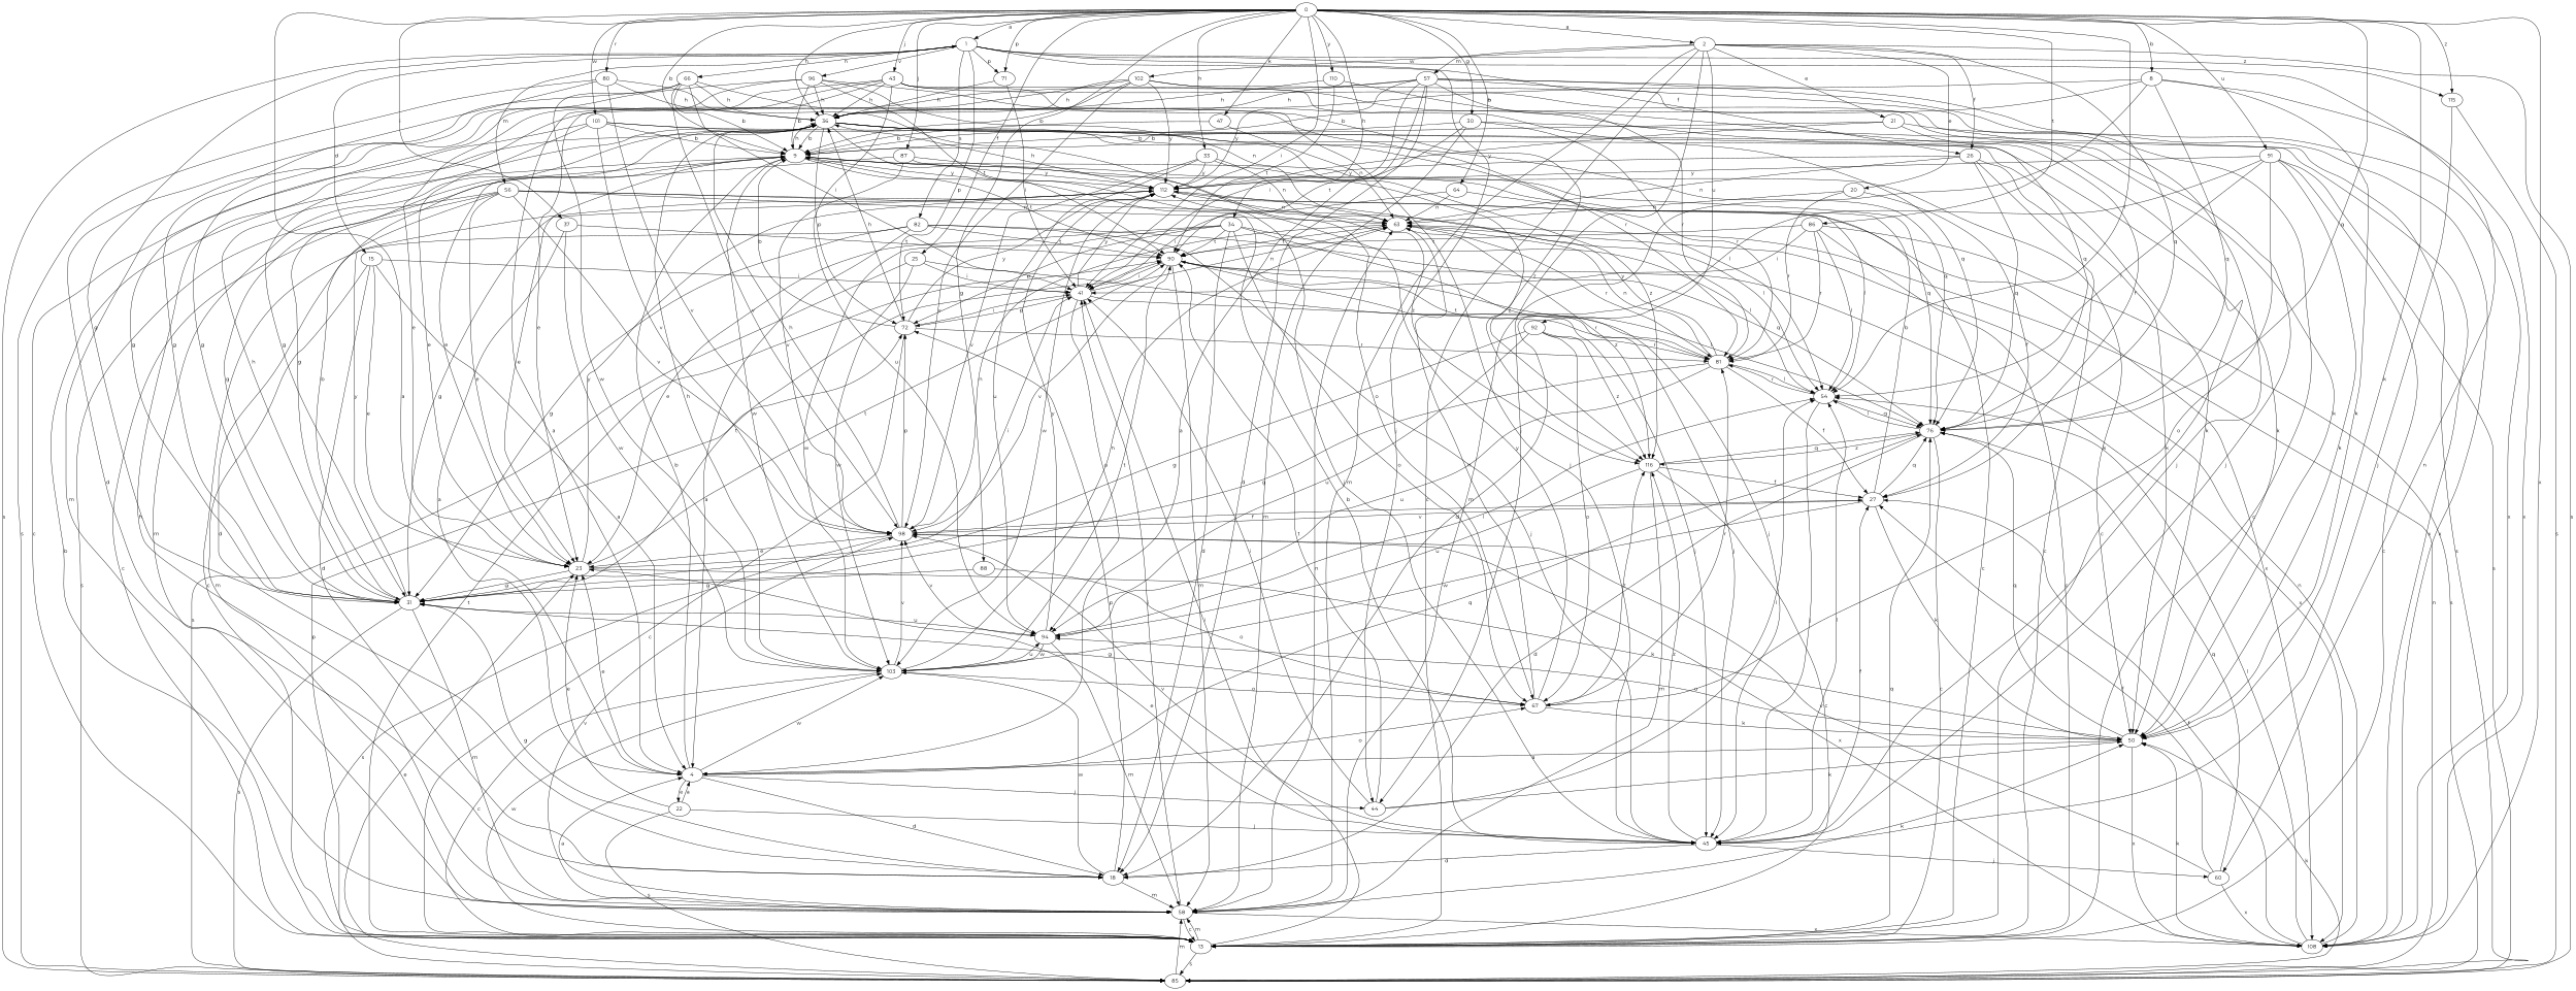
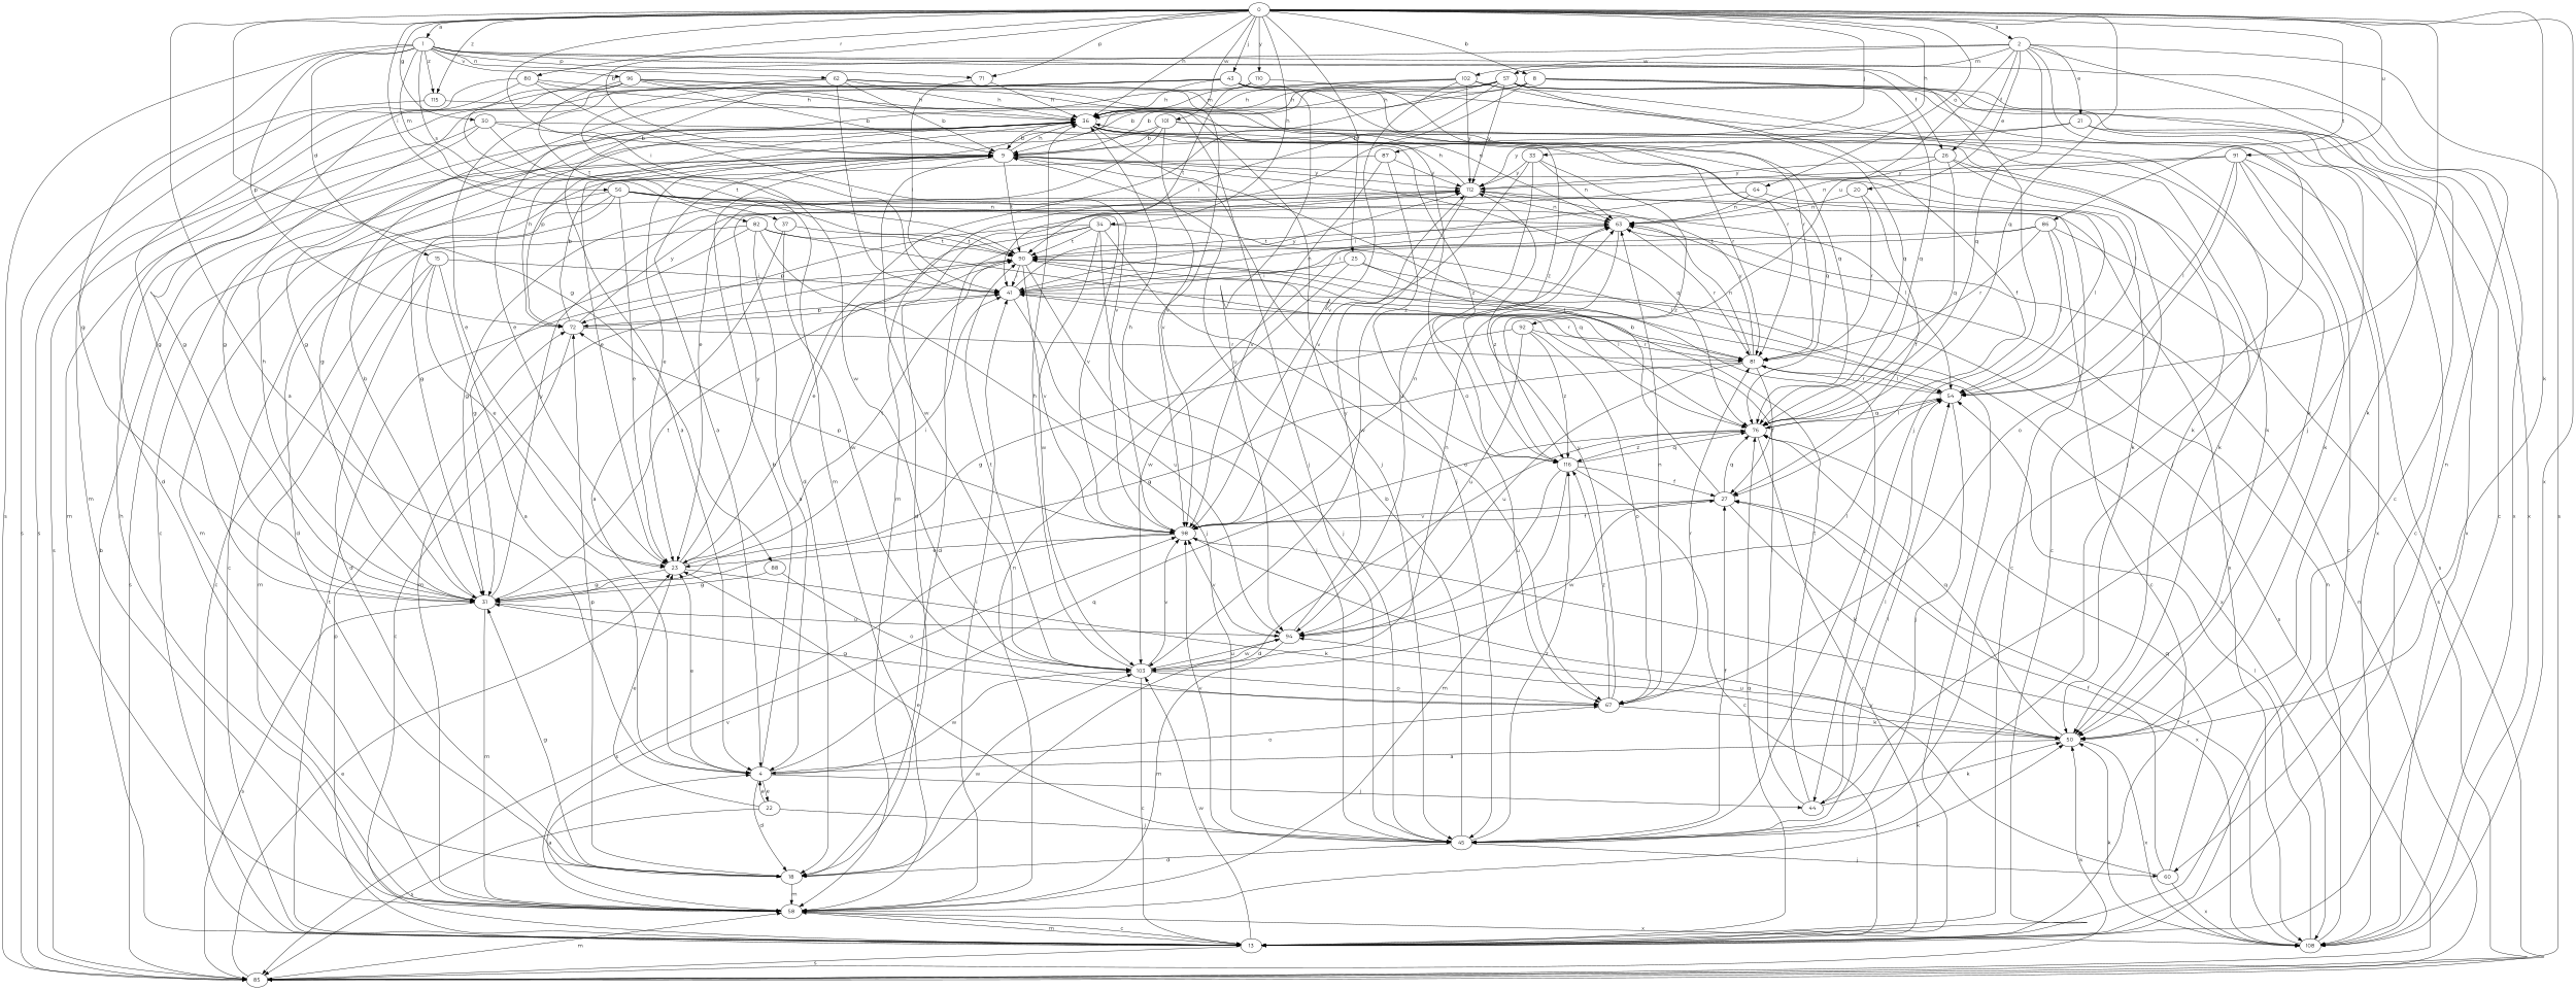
  strict digraph {
    fontname=Montserrat
    node [fontname=Montserrat]
    edge [fontname=Montserrat]
    0
    1
    2
    4
    8
    9
    25
    n8 [label=88]
    30
    33
    34
    36
    37
    41
    43
-   47
    50
    54
    64
    71
    76
    80
    86
    87
    91
    101
    108
    110
    115
    15
    26
    31
    44
    56
    60
-   62 [label=66]
+   62
    72
    82
    85
    96
    13
    20
    21
    57
    58
    92
    102
    18
    22
    23
    67
    103
    90
    112
    45
    81
    63
    98
    94
    116
    27
    0 -> 1 [label=a]
    0 -> 2 [label=a]
    0 -> 4 [label=a]
    0 -> 8 [label=b]
    0 -> 9 [label=b]
    0 -> 25 [label=f]
    0 -> n8 [label=g]
    0 -> 30 [label=g]
    0 -> 33 [label=h]
    0 -> 34 [label=h]
    0 -> 36 [label=h]
    0 -> 37 [label=i]
    0 -> 41 [label=i]
    0 -> 43 [label=j]
-   0 -> 47 [label=k]
    0 -> 50 [label=k]
    0 -> 54 [label=l]
    0 -> 64 [label=o]
    0 -> 71 [label=p]
    0 -> 76 [label=q]
    0 -> 80 [label=r]
    0 -> 86 [label=t]
    0 -> 87 [label=j]
    0 -> 91 [label=u]
    0 -> 101 [label=w]
    0 -> 108 [label=x]
    0 -> 110 [label=y]
    0 -> 115 [label=z]
    1 -> 71 [label=p]
    1 -> 115 [label=z]
    1 -> 15 [label=d]
    1 -> 26 [label=f]
-   31 -> 1 [label=g]
+   1 -> 31 [label=g]
    1 -> 44 [label=j]
    1 -> 56 [label=m]
    1 -> 60 [label=n]
    1 -> 62 [label=n]
    1 -> 72 [label=p]
    1 -> 82 [label=s]
    1 -> 85 [label=s]
    1 -> 96 [label=v]
    2 -> 76 [label=q]
    2 -> 26 [label=f]
    2 -> 44 [label=j]
    2 -> 85 [label=s]
    2 -> 13 [label=c]
    2 -> 20 [label=e]
    2 -> 21 [label=e]
    2 -> 57 [label=m]
    2 -> 58 [label=m]
    2 -> 92 [label=u]
    2 -> 102 [label=w]
    4 -> 9 [label=b]
    4 -> 76 [label=q]
    4 -> 44 [label=j]
    4 -> 18 [label=d]
    4 -> 22 [label=e]
    4 -> 23 [label=e]
    4 -> 67 [label=o]
    4 -> 103 [label=w]
    8 -> 9 [label=b]
    8 -> 36 [label=h]
    8 -> 50 [label=k]
    8 -> 76 [label=q]
    8 -> 108 [label=x]
    8 -> 58 [label=m]
    9 -> 36 [label=h]
    9 -> 50 [label=k]
    9 -> 76 [label=q]
    9 -> 58 [label=m]
    9 -> 23 [label=e]
    9 -> 103 [label=w]
    9 -> 90 [label=t]
    9 -> 112 [label=y]
    25 -> 41 [label=i]
    25 -> 85 [label=s]
    25 -> 103 [label=w]
    25 -> 45 [label=j]
    n8 -> 31 [label=g]
    n8 -> 67 [label=o]
    30 -> 9 [label=b]
    30 -> 85 [label=s]
    30 -> 58 [label=m]
    30 -> 90 [label=t]
    30 -> 81 [label=r]
    33 -> 112 [label=y]
    33 -> 63 [label=n]
    33 -> 98 [label=v]
    33 -> 94 [label=u]
    33 -> 116 [label=z]
    34 -> 54 [label=l]
    34 -> 72 [label=p]
    34 -> 18 [label=d]
    34 -> 23 [label=e]
    34 -> 67 [label=o]
    34 -> 103 [label=w]
    34 -> 90 [label=t]
    34 -> 45 [label=j]
    36 -> 9 [label=b]
    36 -> 50 [label=k]
    36 -> 54 [label=l]
    36 -> 76 [label=q]
    36 -> 31 [label=g]
    36 -> 72 [label=p]
    36 -> 23 [label=e]
    36 -> 45 [label=j]
    36 -> 116 [label=z]
    37 -> 4 [label=a]
    37 -> 103 [label=w]
    37 -> 90 [label=t]
    41 -> 72 [label=p]
    41 -> 112 [label=y]
    41 -> 81 [label=r]
    41 -> 63 [label=n]
    41 -> 94 [label=u]
    43 -> 4 [label=a]
    43 -> 36 [label=h]
    43 -> 50 [label=k]
    43 -> 76 [label=q]
    43 -> 31 [label=g]
    43 -> 23 [label=e]
    43 -> 94 [label=u]
    43 -> 116 [label=z]
-   47 -> 9 [label=b]
-   47 -> 63 [label=n]
    50 -> 4 [label=a]
    50 -> 76 [label=q]
    50 -> 108 [label=x]
    50 -> 94 [label=u]
    54 -> 76 [label=q]
    54 -> 45 [label=j]
    54 -> 81 [label=r]
    64 -> 41 [label=i]
    64 -> 54 [label=l]
    64 -> 63 [label=n]
    71 -> 36 [label=h]
    71 -> 41 [label=i]
    76 -> 54 [label=l]
    76 -> 13 [label=c]
    76 -> 18 [label=d]
    76 -> 116 [label=z]
    80 -> 36 [label=h]
    80 -> 31 [label=g]
    80 -> 85 [label=s]
    80 -> 67 [label=o]
    80 -> 98 [label=v]
    86 -> 41 [label=i]
    86 -> 54 [label=l]
    86 -> 85 [label=s]
    86 -> 13 [label=c]
    86 -> 90 [label=t]
    86 -> 81 [label=r]
    87 -> 31 [label=g]
    87 -> 112 [label=y]
    87 -> 98 [label=v]
    87 -> 116 [label=z]
    91 -> 50 [label=k]
    91 -> 54 [label=l]
    91 -> 85 [label=s]
    91 -> 13 [label=c]
    91 -> 18 [label=d]
    91 -> 67 [label=o]
    91 -> 112 [label=y]
    101 -> 9 [label=b]
    101 -> 50 [label=k]
    101 -> 108 [label=x]
    101 -> 13 [label=c]
    101 -> 23 [label=e]
    101 -> 98 [label=v]
    108 -> 50 [label=k]
    108 -> 54 [label=l]
    108 -> 63 [label=n]
    108 -> 27 [label=f]
-   110 -> 36 [label=h]
+   110 -> 36 [label=m]
    110 -> 90 [label=t]
    110 -> 81 [label=r]
    115 -> 85 [label=s]
    115 -> 45 [label=j]
    15 -> 4 [label=a]
    15 -> 41 [label=i]
    15 -> 58 [label=m]
    15 -> 18 [label=d]
    15 -> 23 [label=e]
    26 -> 50 [label=k]
    26 -> 76 [label=q]
    26 -> 13 [label=c]
    26 -> 112 [label=y]
    26 -> 63 [label=n]
    31 -> 9 [label=b]
    31 -> 36 [label=h]
    31 -> 85 [label=s]
    31 -> 58 [label=m]
    31 -> 90 [label=t]
    31 -> 112 [label=y]
    31 -> 94 [label=u]
    44 -> 41 [label=i]
    44 -> 50 [label=k]
    44 -> 54 [label=l]
    44 -> 90 [label=t]
    56 -> 54 [label=l]
    56 -> 108 [label=x]
    56 -> 85 [label=s]
    56 -> 13 [label=c]
    56 -> 18 [label=d]
    56 -> 23 [label=e]
    56 -> 63 [label=n]
    56 -> 98 [label=v]
    60 -> 76 [label=q]
    60 -> 108 [label=x]
    60 -> 98 [label=v]
    60 -> 27 [label=f]
    62 -> 9 [label=b]
    62 -> 36 [label=h]
    62 -> 41 [label=i]
    62 -> 18 [label=d]
    62 -> 103 [label=w]
    62 -> 81 [label=r]
    62 -> 98 [label=v]
    72 -> 9 [label=b]
    72 -> 36 [label=h]
    72 -> 41 [label=i]
    72 -> 13 [label=c]
    72 -> 112 [label=y]
    72 -> 81 [label=r]
    82 -> 4 [label=a]
    82 -> 76 [label=q]
    82 -> 31 [label=g]
    82 -> 13 [label=c]
    82 -> 90 [label=t]
    82 -> 45 [label=j]
    85 -> 50 [label=k]
    85 -> 58 [label=m]
    85 -> 23 [label=e]
    85 -> 63 [label=n]
    96 -> 9 [label=b]
    96 -> 36 [label=h]
    96 -> 31 [label=g]
    96 -> 58 [label=m]
    96 -> 90 [label=t]
    96 -> 45 [label=j]
    96 -> 63 [label=n]
    13 -> 9 [label=b]
    13 -> 41 [label=i]
    13 -> 76 [label=q]
    13 -> 72 [label=p]
    13 -> 85 [label=s]
    13 -> 58 [label=m]
    13 -> 103 [label=w]
    13 -> 90 [label=t]
    20 -> 81 [label=r]
    20 -> 63 [label=n]
    20 -> 27 [label=f]
    21 -> 9 [label=b]
    21 -> 108 [label=x]
    21 -> 13 [label=c]
    21 -> 112 [label=y]
    57 -> 4 [label=a]
    57 -> 36 [label=h]
    57 -> 41 [label=i]
    57 -> 108 [label=x]
    57 -> 31 [label=g]
    57 -> 13 [label=c]
    57 -> 18 [label=d]
    57 -> 112 [label=y]
    57 -> 45 [label=j]
    57 -> 27 [label=f]
    58 -> 4 [label=a]
    58 -> 36 [label=h]
    58 -> 41 [label=i]
    58 -> 50 [label=k]
    58 -> 108 [label=x]
    58 -> 13 [label=c]
    58 -> 63 [label=n]
    58 -> 98 [label=v]
    92 -> 31 [label=g]
    92 -> 67 [label=o]
    92 -> 81 [label=r]
    92 -> 94 [label=u]
    92 -> 116 [label=z]
    102 -> 9 [label=b]
    102 -> 36 [label=h]
    102 -> 76 [label=q]
    102 -> 23 [label=e]
    102 -> 112 [label=y]
    102 -> 45 [label=j]
    102 -> 98 [label=v]
    18 -> 31 [label=g]
    18 -> 72 [label=p]
    18 -> 58 [label=m]
    18 -> 103 [label=w]
    22 -> 4 [label=a]
    22 -> 85 [label=s]
    22 -> 23 [label=e]
    22 -> 45 [label=j]
    23 -> 41 [label=i]
    23 -> 50 [label=k]
    23 -> 31 [label=g]
    23 -> 90 [label=t]
    23 -> 112 [label=y]
    67 -> 50 [label=k]
    67 -> 31 [label=g]
    67 -> 112 [label=y]
    67 -> 81 [label=r]
    67 -> 63 [label=n]
    67 -> 116 [label=z]
    103 -> 36 [label=h]
    103 -> 13 [label=c]
    103 -> 67 [label=o]
    103 -> 90 [label=t]
    103 -> 63 [label=n]
    103 -> 98 [label=v]
    103 -> 94 [label=u]
    90 -> 41 [label=i]
    90 -> 76 [label=l]
    90 -> 108 [label=x]
    90 -> 58 [label=m]
    90 -> 45 [label=j]
    90 -> 98 [label=v]
    112 -> 36 [label=h]
    112 -> 31 [label=g]
    112 -> 13 [label=c]
    112 -> 103 [label=w]
    112 -> 63 [label=n]
    45 -> 9 [label=b]
    45 -> 54 [label=l]
    45 -> 60 [label=j]
    45 -> 18 [label=d]
    45 -> 23 [label=e]
    45 -> 98 [label=v]
    45 -> 116 [label=z]
    45 -> 27 [label=f]
    81 -> 54 [label=l]
    81 -> 31 [label=g]
    81 -> 90 [label=t]
    81 -> 112 [label=y]
    81 -> 63 [label=n]
    81 -> 94 [label=u]
    81 -> 27 [label=f]
    63 -> 90 [label=t]
    63 -> 81 [label=r]
    63 -> 116 [label=z]
    98 -> 36 [label=h]
    98 -> 108 [label=x]
    98 -> 72 [label=p]
    98 -> 85 [label=s]
    98 -> 23 [label=e]
    98 -> 63 [label=n]
    98 -> 27 [label=f]
    94 -> 54 [label=l]
    94 -> 58 [label=m]
    94 -> 103 [label=w]
    94 -> 112 [label=y]
    94 -> 98 [label=v]
    116 -> 76 [label=q]
    116 -> 13 [label=c]
    116 -> 58 [label=m]
    116 -> 94 [label=u]
    116 -> 27 [label=f]
    27 -> 9 [label=b]
    27 -> 50 [label=k]
    27 -> 76 [label=q]
    27 -> 103 [label=w]
    27 -> 98 [label=v]
  }
